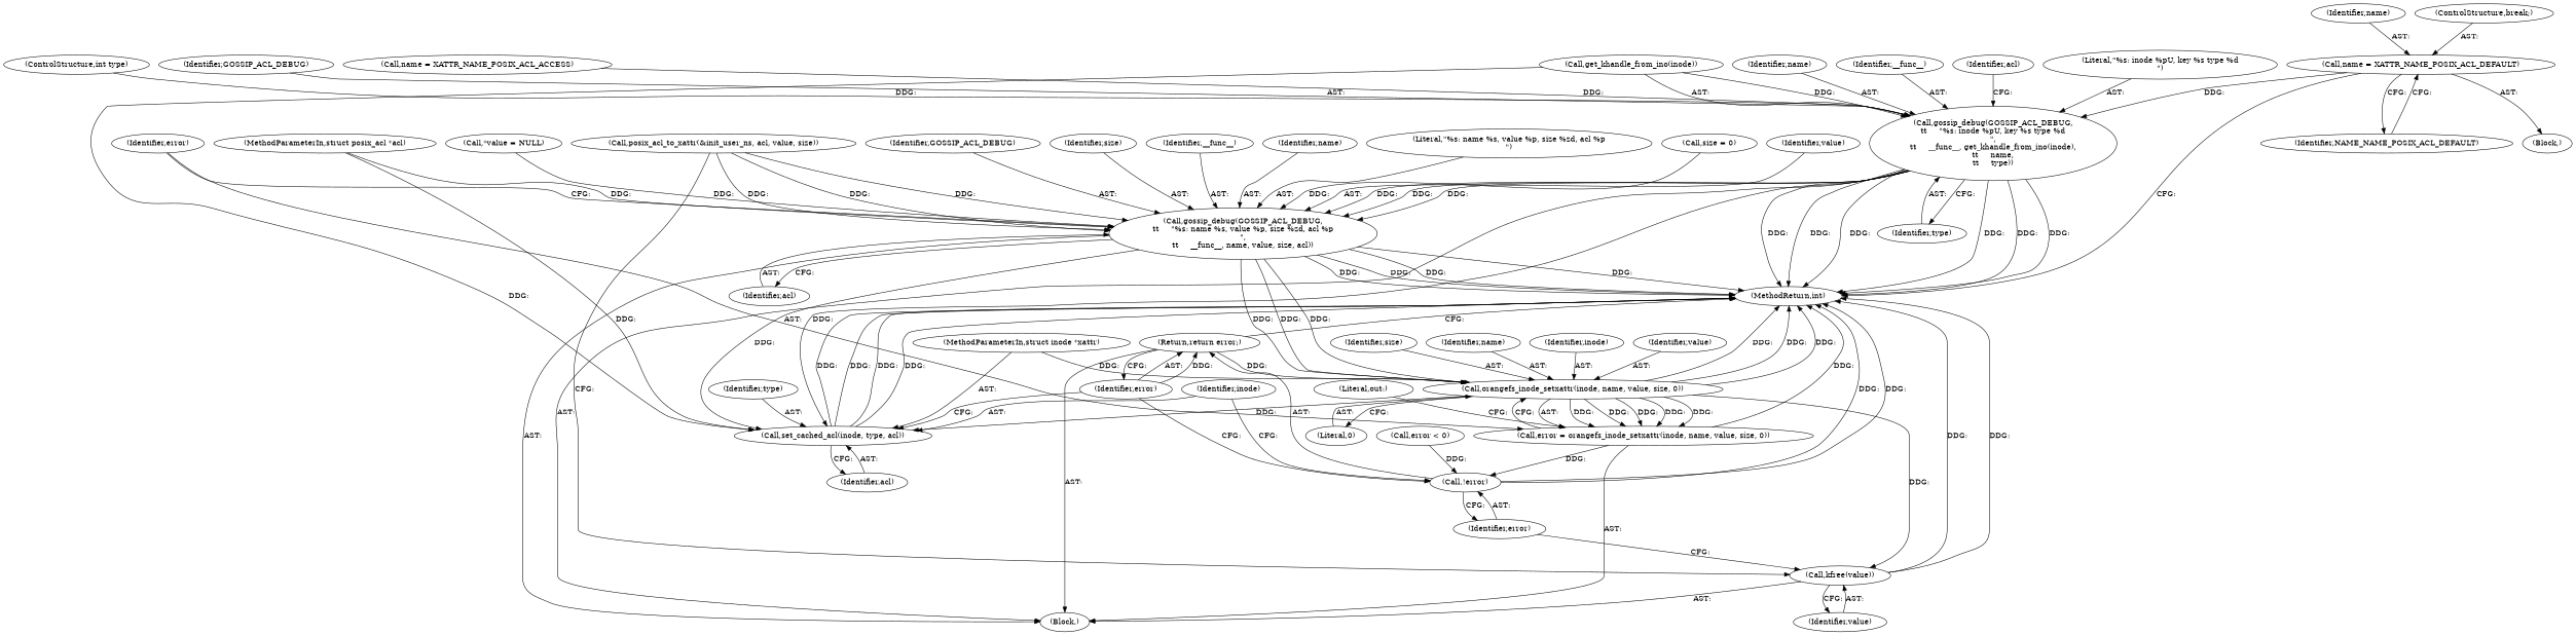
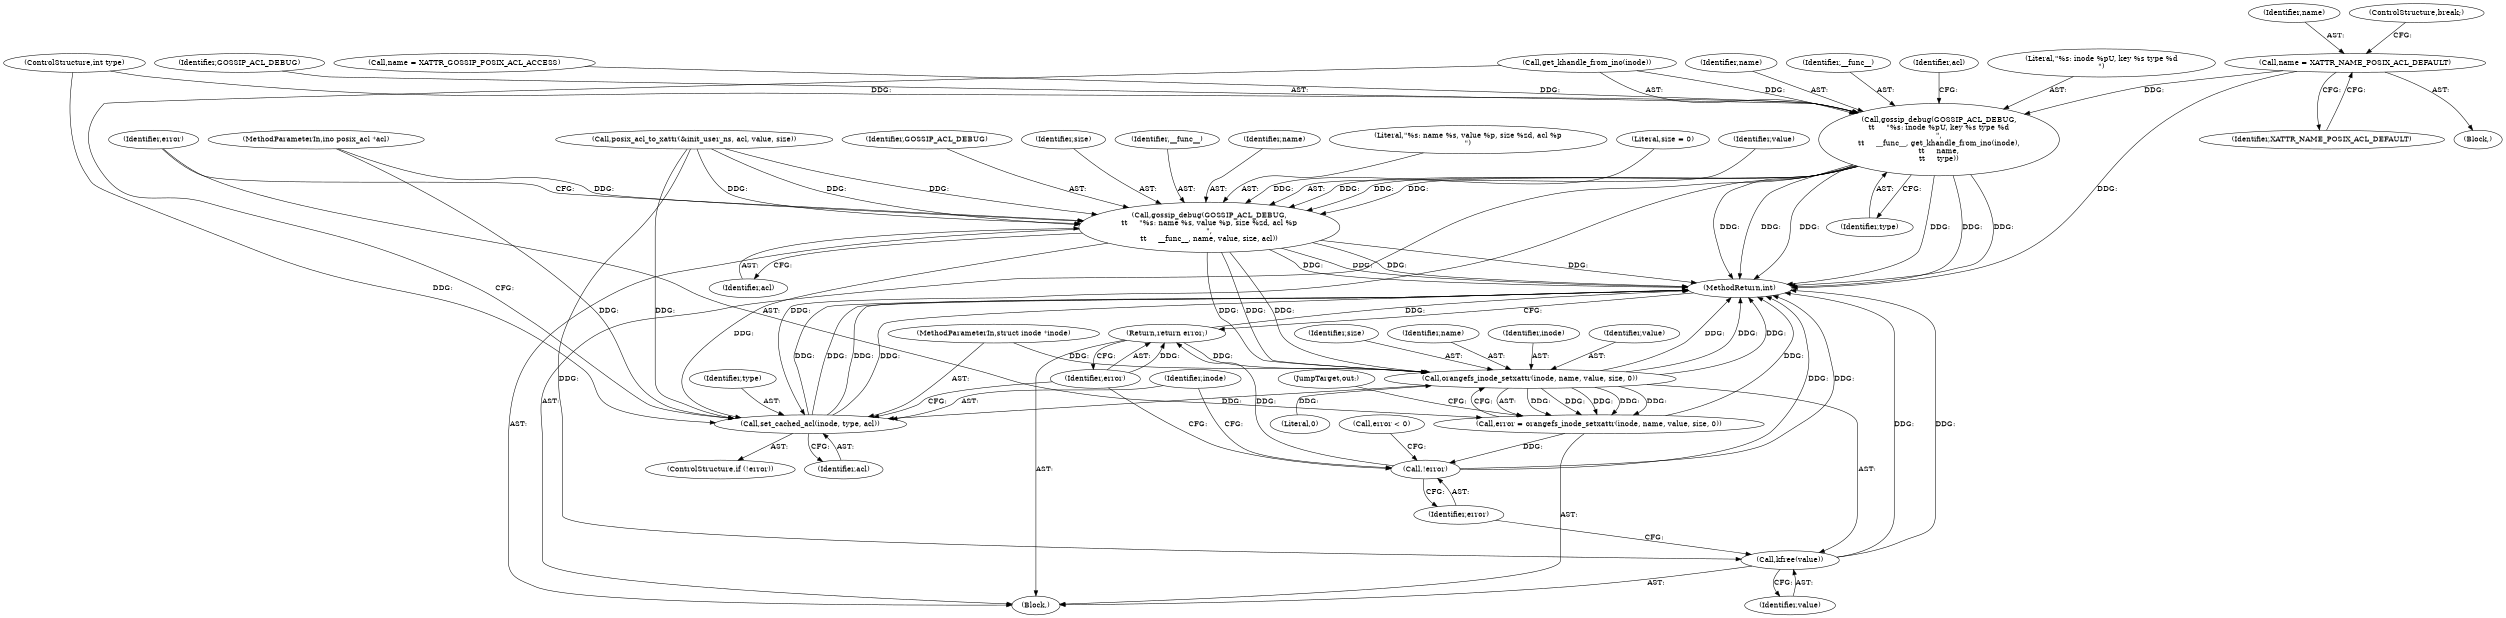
  digraph {
    n1 [label="(Call,name = XATTR_NAME_POSIX_ACL_DEFAULT)"]
    n2 [label="(Call,gossip_debug(GOSSIP_ACL_DEBUG,\n\t\t     \"%s: inode %pU, key %s type %d\n\",\n\t\t     __func__, get_khandle_from_ino(inode),\n\t\t     name,\n\t\t     type))"]
-   n3 [label="(Identifier,NAME_NAME_POSIX_ACL_DEFAULT)"]
+   n3 [label="(Identifier,XATTR_NAME_POSIX_ACL_DEFAULT)"]
    n4 [label="(Block,)"]
    n5 [label="(MethodReturn,int)"]
    n6 [label="(Call,gossip_debug(GOSSIP_ACL_DEBUG,\n\t\t     \"%s: name %s, value %p, size %zd, acl %p\n\",\n\t\t     __func__, name, value, size, acl))"]
    n7 [label="(Call,set_cached_acl(inode, type, acl))"]
    n8 [label="(Block,)"]
    n9 [label="(Identifier,type)"]
    n10 [label="(Return,return error;)"]
    n11 [label="(Call,orangefs_inode_setxattr(inode, name, value, size, 0))"]
    n12 [label="(Identifier,acl)"]
+   n13 [label="(ControlStructure,if (!error))"]
    n14 [label="(Identifier,acl)"]
    n15 [label="(Call,error = orangefs_inode_setxattr(inode, name, value, size, 0))"]
    n16 [label="(Call,kfree(value))"]
    n17 [label="(Literal,0)"]
    n18 [label="(Call,!error)"]
    n19 [label="(Identifier,value)"]
    n20 [label="(Identifier,error)"]
    n21 [label="(Identifier,error)"]
    n22 [label="(Identifier,error)"]
    n23 [label="(Call,get_khandle_from_ino(inode))"]
    n24 [label="(Identifier,name)"]
    n25 [label="(Identifier,size)"]
-   n26 [label="(Call,*value = NULL)"]
-   n27 [label="(Literal,out:)"]
+   n27 [label="(JumpTarget,out:)"]
    n28 [label="(Identifier,inode)"]
    n29 [label="(Identifier,__func__)"]
    n30 [label="(Identifier,acl)"]
    n31 [label="(Literal,\"%s: inode %pU, key %s type %d\n\")"]
    n32 [label="(Call,posix_acl_to_xattr(&init_user_ns, acl, value, size))"]
    n33 [label="(Call,error < 0)"]
    n34 [label="(Identifier,GOSSIP_ACL_DEBUG)"]
    n35 [label="(Identifier,size)"]
    n36 [label="(Identifier,GOSSIP_ACL_DEBUG)"]
    n37 [label="(Identifier,__func__)"]
    n38 [label="(Identifier,name)"]
    n39 [label="(Identifier,name)"]
-   n40 [label="(MethodParameterIn,struct inode *xattr)"]
+   n40 [label="(MethodParameterIn,struct inode *inode)"]
    n41 [label="(Identifier,type)"]
    n42 [label="(Literal,\"%s: name %s, value %p, size %zd, acl %p\n\")"]
    n43 [label="(Identifier,inode)"]
    n44 [label="(ControlStructure,int type)"]
-   n45 [label="(Call,size = 0)"]
+   n45 [label="(Literal,size = 0)"]
    n46 [label="(Identifier,name)"]
    n47 [label="(Identifier,value)"]
-   n48 [label="(MethodParameterIn,struct posix_acl *acl)"]
+   n48 [label="(MethodParameterIn,ino posix_acl *acl)"]
    n49 [label="(ControlStructure,break;)"]
-   n50 [label="(Call,name = XATTR_NAME_POSIX_ACL_ACCESS)"]
+   n50 [label="(Call,name = XATTR_GOSSIP_POSIX_ACL_ACCESS)"]
    n51 [label="(Identifier,value)"]
    n1 -> n2 [label="DDG: "]
    n1 -> n3 [label="CFG: "]
    n1 -> n4 [label="AST: "]
-   n1 -> n5 [label="CFG: "]
+   n1 -> n5 [label="DDG: "]
    n2 -> n5 [label="DDG: "]
    n2 -> n5 [label="DDG: "]
    n2 -> n5 [label="DDG: "]
    n2 -> n5 [label="DDG: "]
    n2 -> n5 [label="DDG: "]
    n2 -> n5 [label="DDG: "]
    n2 -> n6 [label="DDG: "]
    n2 -> n6 [label="DDG: "]
    n2 -> n6 [label="DDG: "]
    n2 -> n7 [label="DDG: "]
    n2 -> n8 [label="AST: "]
    n2 -> n9 [label="CFG: "]
    n3 -> n1 [label="CFG: "]
+   n5 -> n10 [label="CFG: "]
    n6 -> n5 [label="DDG: "]
    n6 -> n5 [label="DDG: "]
    n6 -> n5 [label="DDG: "]
    n6 -> n5 [label="DDG: "]
    n6 -> n7 [label="DDG: "]
    n6 -> n8 [label="AST: "]
    n6 -> n11 [label="DDG: "]
    n6 -> n11 [label="DDG: "]
    n6 -> n11 [label="DDG: "]
    n6 -> n12 [label="CFG: "]
    n7 -> n5 [label="DDG: "]
    n7 -> n5 [label="DDG: "]
    n7 -> n5 [label="DDG: "]
    n7 -> n5 [label="DDG: "]
+   n7 -> n13 [label="AST: "]
    n7 -> n14 [label="CFG: "]
    n9 -> n2 [label="AST: "]
-   n10 -> n5 [label="CFG: "]
+   n10 -> n5 [label="DDG: "]
    n10 -> n8 [label="AST: "]
    n10 -> n11 [label="DDG: "]
    n10 -> n21 [label="CFG: "]
    n11 -> n5 [label="DDG: "]
    n11 -> n5 [label="DDG: "]
    n11 -> n5 [label="DDG: "]
    n11 -> n7 [label="DDG: "]
    n11 -> n15 [label="AST: "]
    n11 -> n15 [label="DDG: "]
    n11 -> n15 [label="DDG: "]
    n11 -> n15 [label="DDG: "]
    n11 -> n15 [label="DDG: "]
    n11 -> n15 [label="DDG: "]
-   n11 -> n16 [label="DDG: "]
-   n11 -> n17 [label="CFG: "]
+   n11 -> n16 [label="AST: "]
    n12 -> n6 [label="AST: "]
    n14 -> n7 [label="AST: "]
    n15 -> n5 [label="DDG: "]
    n15 -> n8 [label="AST: "]
    n15 -> n11 [label="CFG: "]
    n15 -> n18 [label="DDG: "]
    n16 -> n5 [label="DDG: "]
    n16 -> n5 [label="DDG: "]
    n16 -> n8 [label="AST: "]
    n16 -> n19 [label="CFG: "]
-   n17 -> n11 [label="AST: "]
+   n17 -> n11 [label="DDG: "]
    n18 -> n5 [label="DDG: "]
    n18 -> n5 [label="DDG: "]
-   n18 -> n10 [label="AST: "]
+   n18 -> n10 [label="DDG: "]
    n18 -> n20 [label="CFG: "]
    n19 -> n16 [label="AST: "]
    n20 -> n16 [label="CFG: "]
    n20 -> n18 [label="AST: "]
    n21 -> n7 [label="CFG: "]
    n21 -> n10 [label="AST: "]
    n21 -> n10 [label="DDG: "]
    n21 -> n18 [label="CFG: "]
    n22 -> n6 [label="CFG: "]
    n22 -> n15 [label="AST: "]
    n23 -> n2 [label="AST: "]
    n23 -> n2 [label="DDG: "]
-   n23 -> n7 [label="DDG: "]
+   n23 -> n7 [label="CFG: "]
    n24 -> n2 [label="AST: "]
    n25 -> n11 [label="AST: "]
-   n26 -> n6 [label="DDG: "]
    n27 -> n15 [label="CFG: "]
    n28 -> n7 [label="AST: "]
    n28 -> n18 [label="CFG: "]
    n29 -> n2 [label="AST: "]
    n30 -> n2 [label="CFG: "]
    n31 -> n2 [label="AST: "]
    n32 -> n6 [label="DDG: "]
    n32 -> n6 [label="DDG: "]
    n32 -> n6 [label="DDG: "]
-   n32 -> n16 [label="CFG: "]
-   n33 -> n18 [label="DDG: "]
+   n32 -> n7 [label="DDG: "]
+   n32 -> n16 [label="DDG: "]
+   n33 -> n18 [label="CFG: "]
    n34 -> n6 [label="AST: "]
    n35 -> n6 [label="AST: "]
    n36 -> n2 [label="AST: "]
    n37 -> n6 [label="AST: "]
    n38 -> n6 [label="AST: "]
    n39 -> n11 [label="AST: "]
    n40 -> n7 [label="AST: "]
    n40 -> n11 [label="DDG: "]
    n41 -> n7 [label="AST: "]
    n42 -> n6 [label="AST: "]
    n43 -> n11 [label="AST: "]
    n44 -> n2 [label="DDG: "]
+   n44 -> n7 [label="DDG: "]
    n45 -> n6 [label="DDG: "]
    n46 -> n1 [label="AST: "]
    n47 -> n6 [label="AST: "]
    n48 -> n6 [label="DDG: "]
    n48 -> n7 [label="DDG: "]
-   n49 -> n1 [label="AST: "]
+   n49 -> n1 [label="CFG: "]
    n50 -> n2 [label="DDG: "]
    n51 -> n11 [label="AST: "]
  }
